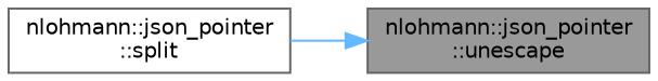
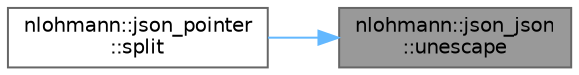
  digraph {
    rankdir=RL
    node [fontname=Helvetica fontsize=10 shape=box style=filled]
-   n1 [color=gray40 fillcolor=grey60 fontcolor=black height=0.2 label="nlohmann::json_pointer\l::unescape" width=0.4]
+   n1 [color=gray40 fillcolor=grey60 fontcolor=black height=0.2 label="nlohmann::json_json\l::unescape" width=0.4]
    n2 [color=grey40 fillcolor=white height=0.2 label="nlohmann::json_pointer\l::split" width=0.4]
    n1 -> n2 [color=steelblue1 dir=back fontname=Helvetica fontsize=10 labelfontname=Helvetica labelfontsize=10 style=solid]
  }
